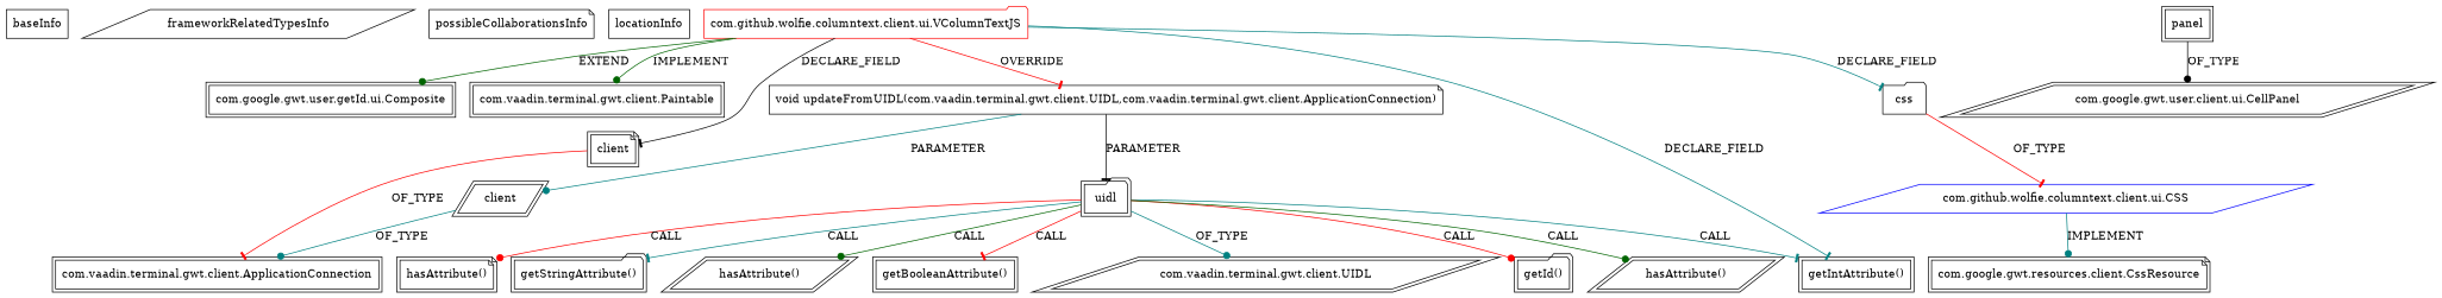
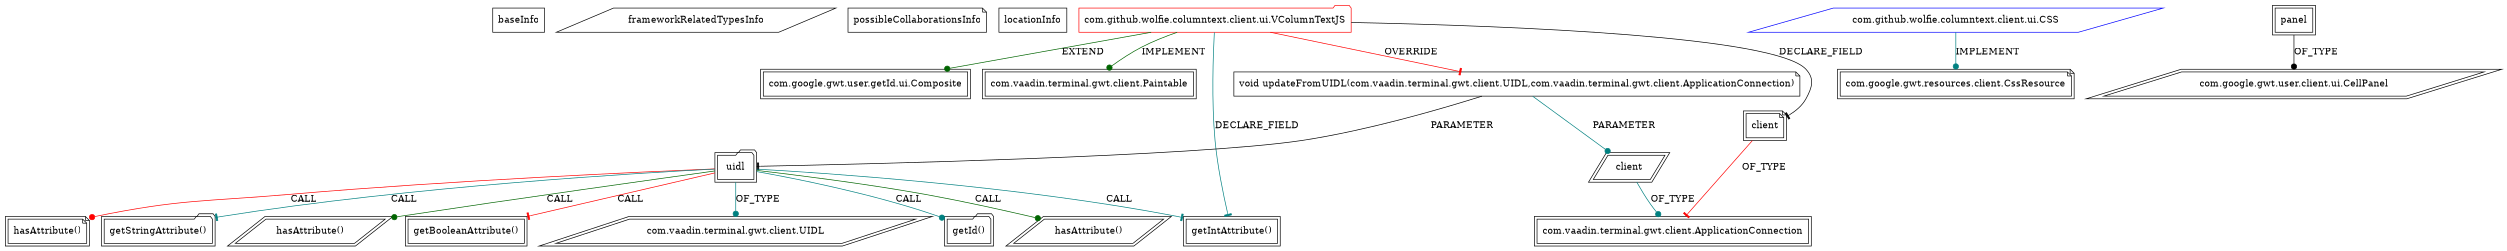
  digraph {
    node [shape=box isFrameworkType=true vertexType=INSIDE_CALL peripheries=2]
    edge [arrowhead=dot color=teal]
    baseInfo [category=extension_graph graphId=4645 isAnonymous=false possibleRelation=true isFrameworkType="" vertexType="" peripheries=""]
    frameworkRelatedTypesInfo [0="com.google.gwt.user.client.ui.Composite" 1="com.vaadin.terminal.gwt.client.Paintable" shape=parallelogram isFrameworkType="" vertexType="" peripheries=""]
    possibleCollaborationsInfo [0="4645~FIELD_DECLARATION-~com.google.gwt.user.client.ui.Composite com.vaadin.terminal.gwt.client.Paintable ~com.google.gwt.resources.client.CssResource ~false~false" shape=note isFrameworkType="" vertexType="" peripheries=""]
    locationInfo [contextSignature=VColumnTextJS filePath="/wolfie-ColumnText/ColumnText-master/src/com/github/wolfie/columntext/client/ui/VColumnTextJS.java" graphId=4645 projectName="wolfie-ColumnText" isFrameworkType="" vertexType="" peripheries=""]
    n5 [color=red isFrameworkType=false label="com.github.wolfie.columntext.client.ui.VColumnTextJS" shape=folder vertexType=ROOT_CLIENT_CLASS_DECLARATION peripheries=""]
    n6 [label="com.google.gwt.user.getId.ui.Composite" vertexType=FRAMEWORK_CLASS_TYPE]
    n7 [label="com.vaadin.terminal.gwt.client.Paintable" vertexType=FRAMEWORK_INTERFACE_TYPE]
    n8 [label=client shape=note vertexType=FIELD_DECLARATION]
-   n9 [isFrameworkType=false label=css shape=folder vertexType=FIELD_DECLARATION peripheries=""]
    n10 [isFrameworkType=false label="void updateFromUIDL(com.vaadin.terminal.gwt.client.UIDL,com.vaadin.terminal.gwt.client.ApplicationConnection)" shape=note vertexType=OVERRIDING_METHOD_DECLARATION peripheries=""]
    n11 [label="getIntAttribute()"]
    n12 [label="com.vaadin.terminal.gwt.client.ApplicationConnection" vertexType=FRAMEWORK_CLASS_TYPE]
    n13 [color=blue isFrameworkType=false label="com.github.wolfie.columntext.client.ui.CSS" shape=parallelogram vertexType=REFERENCE_CLIENT_CLASS_DECLARATION peripheries=""]
    n14 [label=panel vertexType=FIELD_DECLARATION]
    n15 [label="com.google.gwt.user.client.ui.CellPanel" shape=parallelogram vertexType=FRAMEWORK_CLASS_TYPE]
    n16 [label=uidl shape=folder vertexType=PARAMETER_DECLARATION]
    n17 [label=client shape=parallelogram vertexType=PARAMETER_DECLARATION]
    n18 [label="com.google.gwt.resources.client.CssResource" shape=note vertexType=FRAMEWORK_INTERFACE_TYPE]
    n19 [label="com.vaadin.terminal.gwt.client.UIDL" shape=parallelogram vertexType=FRAMEWORK_CLASS_TYPE]
    n20 [label="getId()" shape=folder]
    n21 [label="hasAttribute()" shape=parallelogram]
    n22 [label="hasAttribute()" shape=note]
    n23 [label="getStringAttribute()" shape=folder]
    n24 [label="hasAttribute()" shape=parallelogram]
    n25 [label="getBooleanAttribute()"]
    n5 -> n6 [color=darkgreen label=EXTEND]
    n5 -> n7 [color=darkgreen label=IMPLEMENT]
    n5 -> n8 [arrowhead=tee color=black label=DECLARE_FIELD]
-   n5 -> n9 [arrowhead=tee label=DECLARE_FIELD]
    n5 -> n10 [arrowhead=tee color=red label=OVERRIDE]
    n5 -> n11 [arrowhead=tee label=DECLARE_FIELD]
    n8 -> n12 [arrowhead=tee color=red label=OF_TYPE]
-   n9 -> n13 [arrowhead=tee color=red label=OF_TYPE]
    n10 -> n16 [arrowhead=tee color=black label=PARAMETER]
    n10 -> n17 [label=PARAMETER]
    n13 -> n18 [label=IMPLEMENT]
    n14 -> n15 [color=black label=OF_TYPE]
    n16 -> n11 [arrowhead=tee label=CALL]
    n16 -> n19 [label=OF_TYPE]
-   n16 -> n20 [color=red label=CALL]
+   n16 -> n20 [label=CALL]
    n16 -> n21 [color=darkgreen label=CALL]
    n16 -> n22 [color=red label=CALL]
    n16 -> n23 [arrowhead=tee label=CALL]
    n16 -> n24 [color=darkgreen label=CALL]
    n16 -> n25 [arrowhead=tee color=red label=CALL]
    n17 -> n12 [label=OF_TYPE]
  }
